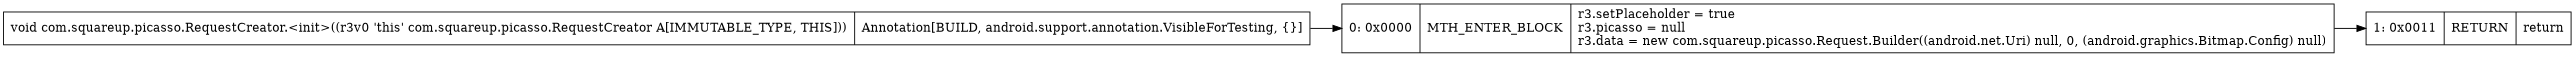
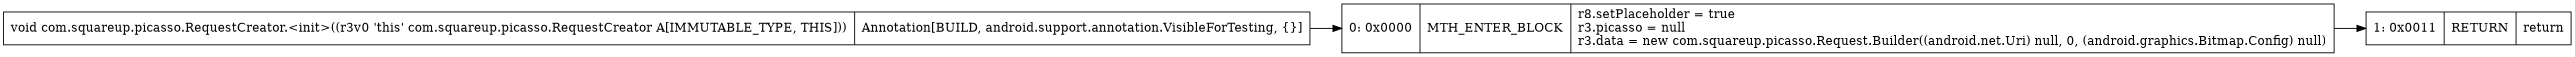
  digraph {
    rankdir=LR
    node [shape=record]
-   n1 [label="{0\:\ 0x0000|MTH_ENTER_BLOCK\l|r3.setPlaceholder = true\lr3.picasso = null\lr3.data = new com.squareup.picasso.Request.Builder((android.net.Uri) null, 0, (android.graphics.Bitmap.Config) null)\l}"]
+   n1 [label="{0\:\ 0x0000|MTH_ENTER_BLOCK\l|r8.setPlaceholder = true\lr3.picasso = null\lr3.data = new com.squareup.picasso.Request.Builder((android.net.Uri) null, 0, (android.graphics.Bitmap.Config) null)\l}"]
    n2 [label="{1\:\ 0x0011|RETURN\l|return\l}"]
    n3 [label="{void com.squareup.picasso.RequestCreator.\<init\>((r3v0 'this' com.squareup.picasso.RequestCreator A[IMMUTABLE_TYPE, THIS]))  | Annotation[BUILD, android.support.annotation.VisibleForTesting, \{\}]\l}"]
    n1 -> n2
    n3 -> n1
  }
